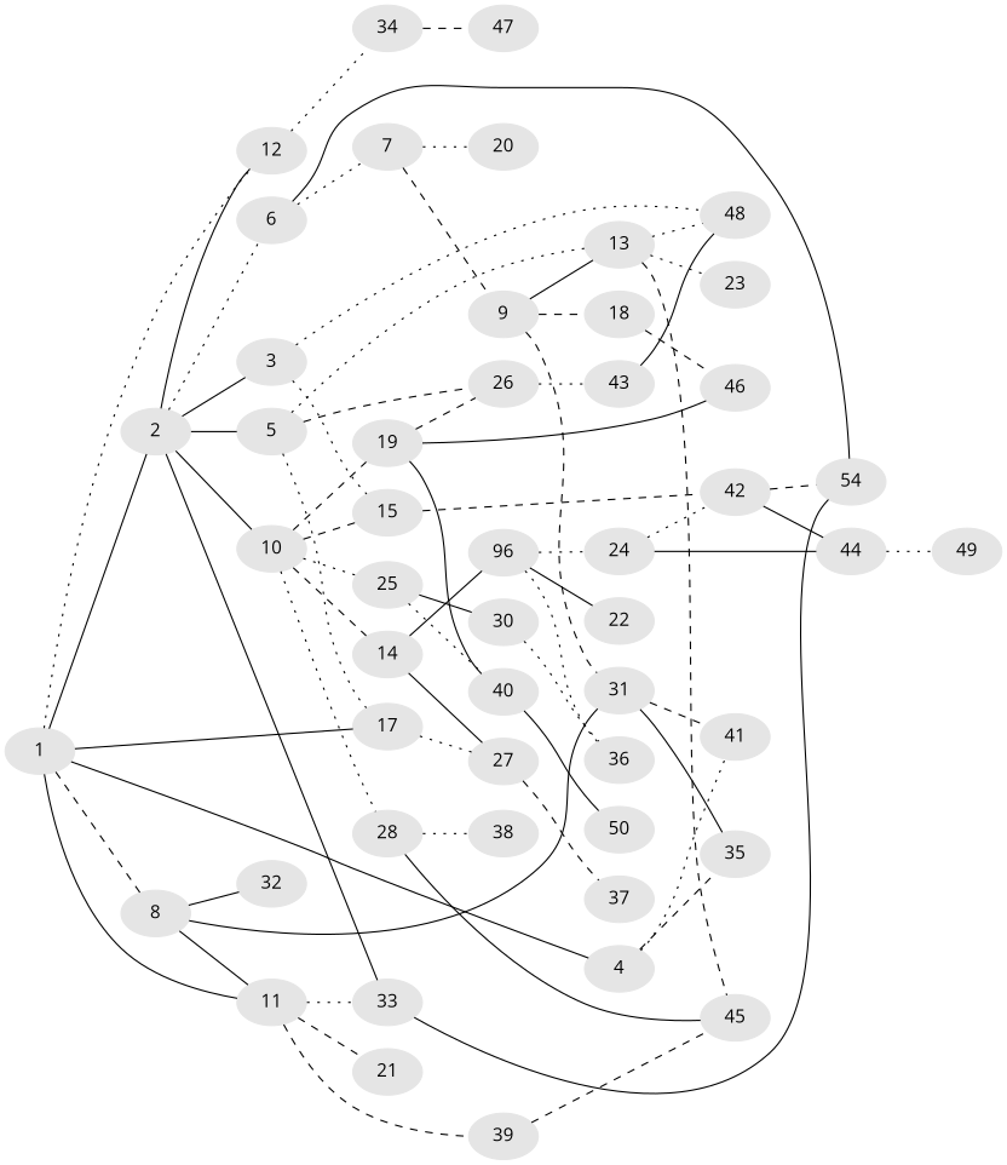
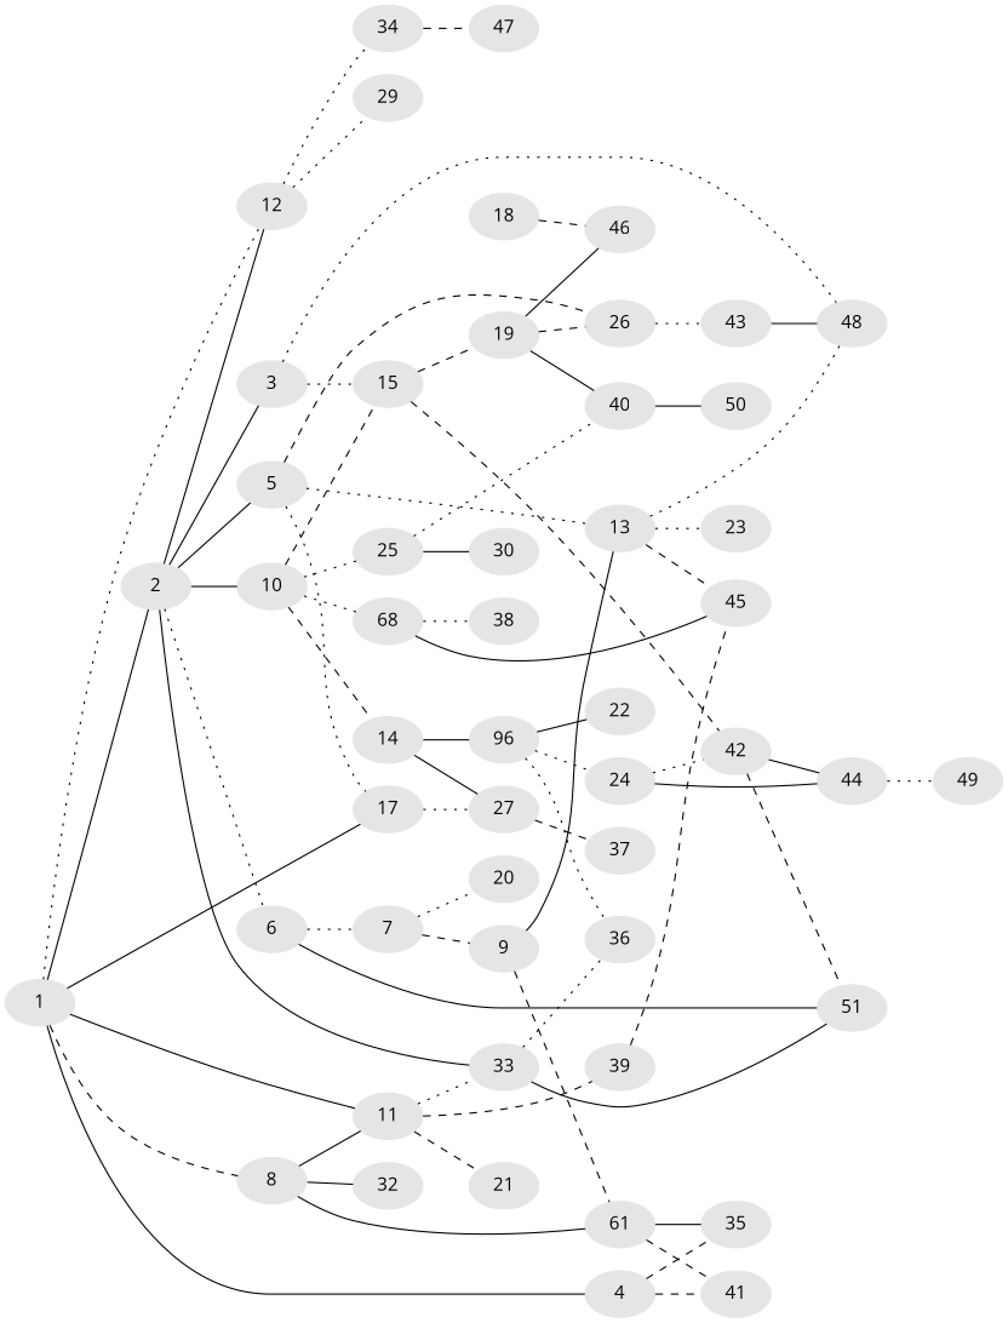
  graph {
    fontname="Open Sans"
    rankdir=LR
    node [color=gray90 fontname="Open Sans" style=filled]
    edge [fontname="Open Sans" style=solid]
    1
    2
    4
    8
    11
    12
    17
    3
    5
    6
    10
    33
    35
    41
-   31
+   31 [label=61]
    32
    21
    39
+   29
    34
    27
    15
    48
    13
    26
    7
-   51 [label=54]
+   51
    14
    19
    25
-   28
+   28 [label=68]
    42
    23
    45
    43
    9
    20
    18
    46
    n40 [label=96]
    40
    30
    38
    47
    22
    24
    36
    37
    44
    50
    49
    1 -- 2
    1 -- 4
    1 -- 8 [style=dashed]
    1 -- 11
    1 -- 12 [style=dotted]
    1 -- 17
    2 -- 12
    2 -- 3
    2 -- 5
    2 -- 6 [style=dotted]
    2 -- 10
    2 -- 33
    4 -- 35 [style=dashed]
-   4 -- 41 [style=dotted]
+   4 -- 41 [style=dashed]
    8 -- 11
    8 -- 31
    8 -- 32
    11 -- 33 [style=dotted]
    11 -- 21 [style=dashed]
    11 -- 39 [style=dashed]
+   12 -- 29 [style=dotted]
    12 -- 34 [style=dotted]
    17 -- 27 [style=dotted]
    3 -- 15 [style=dotted]
    3 -- 48 [style=dotted]
    5 -- 17 [style=dotted]
    5 -- 13 [style=dotted]
    5 -- 26 [style=dashed]
    6 -- 7 [style=dotted]
    6 -- 51
    10 -- 15 [style=dashed]
    10 -- 14 [style=dashed]
-   10 -- 19 [style=dashed]
+   15 -- 19 [style=dashed]
    10 -- 25 [style=dotted]
    10 -- 28 [style=dotted]
    33 -- 51
    31 -- 35
    31 -- 41 [style=dashed]
    39 -- 45 [style=dashed]
    34 -- 47 [style=dashed]
    27 -- 37 [style=dashed]
    15 -- 42 [style=dashed]
    13 -- 48 [style=dotted]
    13 -- 23 [style=dotted]
    13 -- 45 [style=dashed]
    26 -- 43 [style=dotted]
    7 -- 9 [style=dashed]
    7 -- 20 [style=dotted]
    14 -- 27
    14 -- n40
    19 -- 26 [style=dashed]
    19 -- 46
    19 -- 40
    25 -- 40 [style=dotted]
    25 -- 30
    28 -- 45
    28 -- 38 [style=dotted]
    42 -- 51 [style=dashed]
    42 -- 44
    43 -- 48
    9 -- 31 [style=dashed]
    9 -- 13
-   9 -- 18 [style=dashed]
    18 -- 46 [style=dashed]
    n40 -- 22
    n40 -- 24 [style=dotted]
    n40 -- 36 [style=dotted]
    40 -- 50
-   30 -- 36 [style=dotted]
+   33 -- 36 [style=dotted]
    24 -- 42 [style=dotted]
    24 -- 44
    44 -- 49 [style=dotted]
  }
